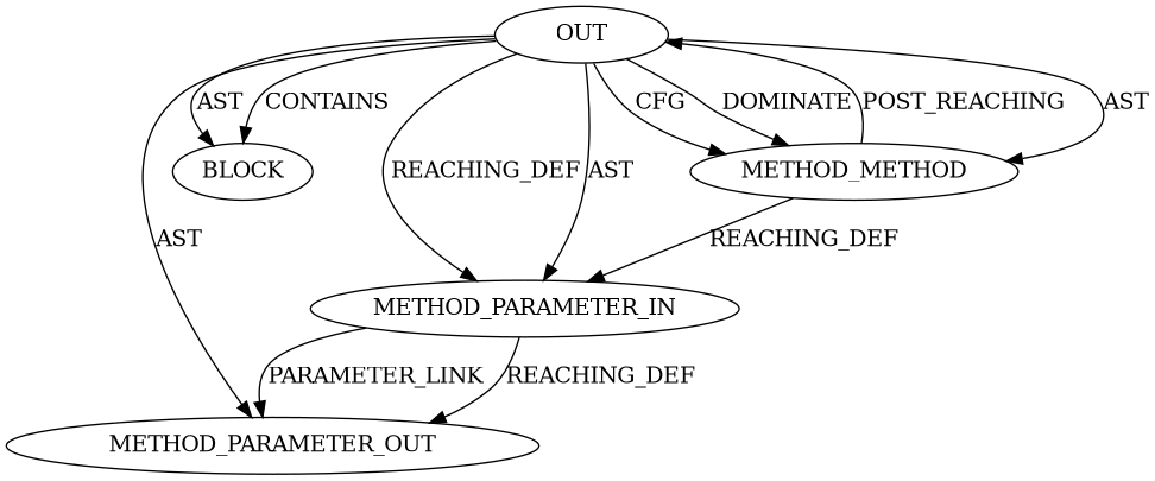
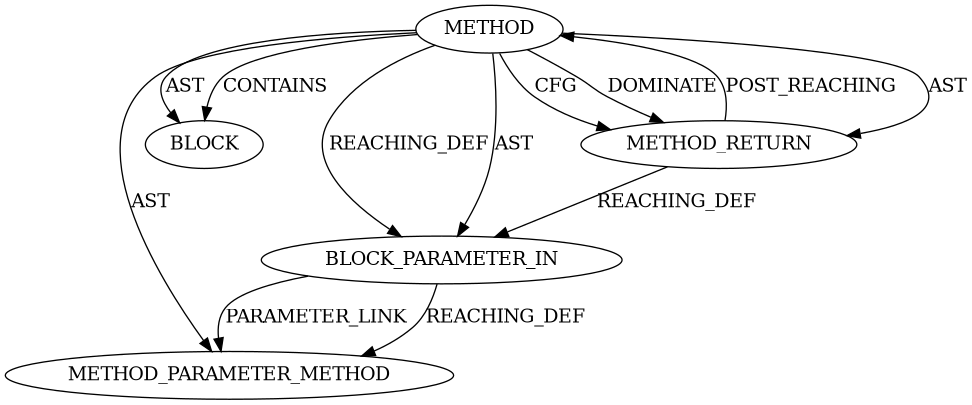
  digraph {
    node [CODE="<empty>" ORDER=1 EVALUATION_STRATEGY=BY_VALUE TYPE_FULL_NAME=ANY]
-   n1 [AST_PARENT_FULL_NAME="<global>" AST_PARENT_TYPE=NAMESPACE_BLOCK FILENAME="<empty>" FULL_NAME=IS_ERR IS_EXTERNAL=true NAME=IS_ERR ORDER=0 label=OUT EVALUATION_STRATEGY="" TYPE_FULL_NAME=""]
-   n2 [CODE=RET ORDER=2 label=METHOD_METHOD]
+   n1 [AST_PARENT_FULL_NAME="<global>" AST_PARENT_TYPE=NAMESPACE_BLOCK FILENAME="<empty>" FULL_NAME=IS_ERR IS_EXTERNAL=true NAME=IS_ERR ORDER=0 label=METHOD EVALUATION_STRATEGY="" TYPE_FULL_NAME=""]
+   n2 [CODE=RET ORDER=2 label=METHOD_RETURN]
    n3 [ARGUMENT_INDEX=1 label=BLOCK EVALUATION_STRATEGY=""]
-   n4 [CODE=p1 INDEX=1 IS_VARIADIC=false NAME=p1 label=METHOD_PARAMETER_OUT]
-   n5 [CODE=p1 INDEX=1 IS_VARIADIC=false NAME=p1 label=METHOD_PARAMETER_IN]
+   n4 [CODE=p1 INDEX=1 IS_VARIADIC=false NAME=p1 label=METHOD_PARAMETER_METHOD]
+   n5 [CODE=p1 INDEX=1 IS_VARIADIC=false NAME=p1 label=BLOCK_PARAMETER_IN]
    n1 -> n2 [label=AST]
    n1 -> n2 [label=CFG]
    n1 -> n2 [label=DOMINATE]
    n1 -> n3 [label=CONTAINS]
    n1 -> n3 [label=AST]
    n1 -> n4 [label=AST]
    n1 -> n5 [label=REACHING_DEF]
    n1 -> n5 [label=AST]
    n2 -> n1 [label=POST_REACHING]
    n2 -> n5 [VARIABLE=p1 label=REACHING_DEF]
    n5 -> n4 [VARIABLE=p1 label=REACHING_DEF]
    n5 -> n4 [label=PARAMETER_LINK]
  }
